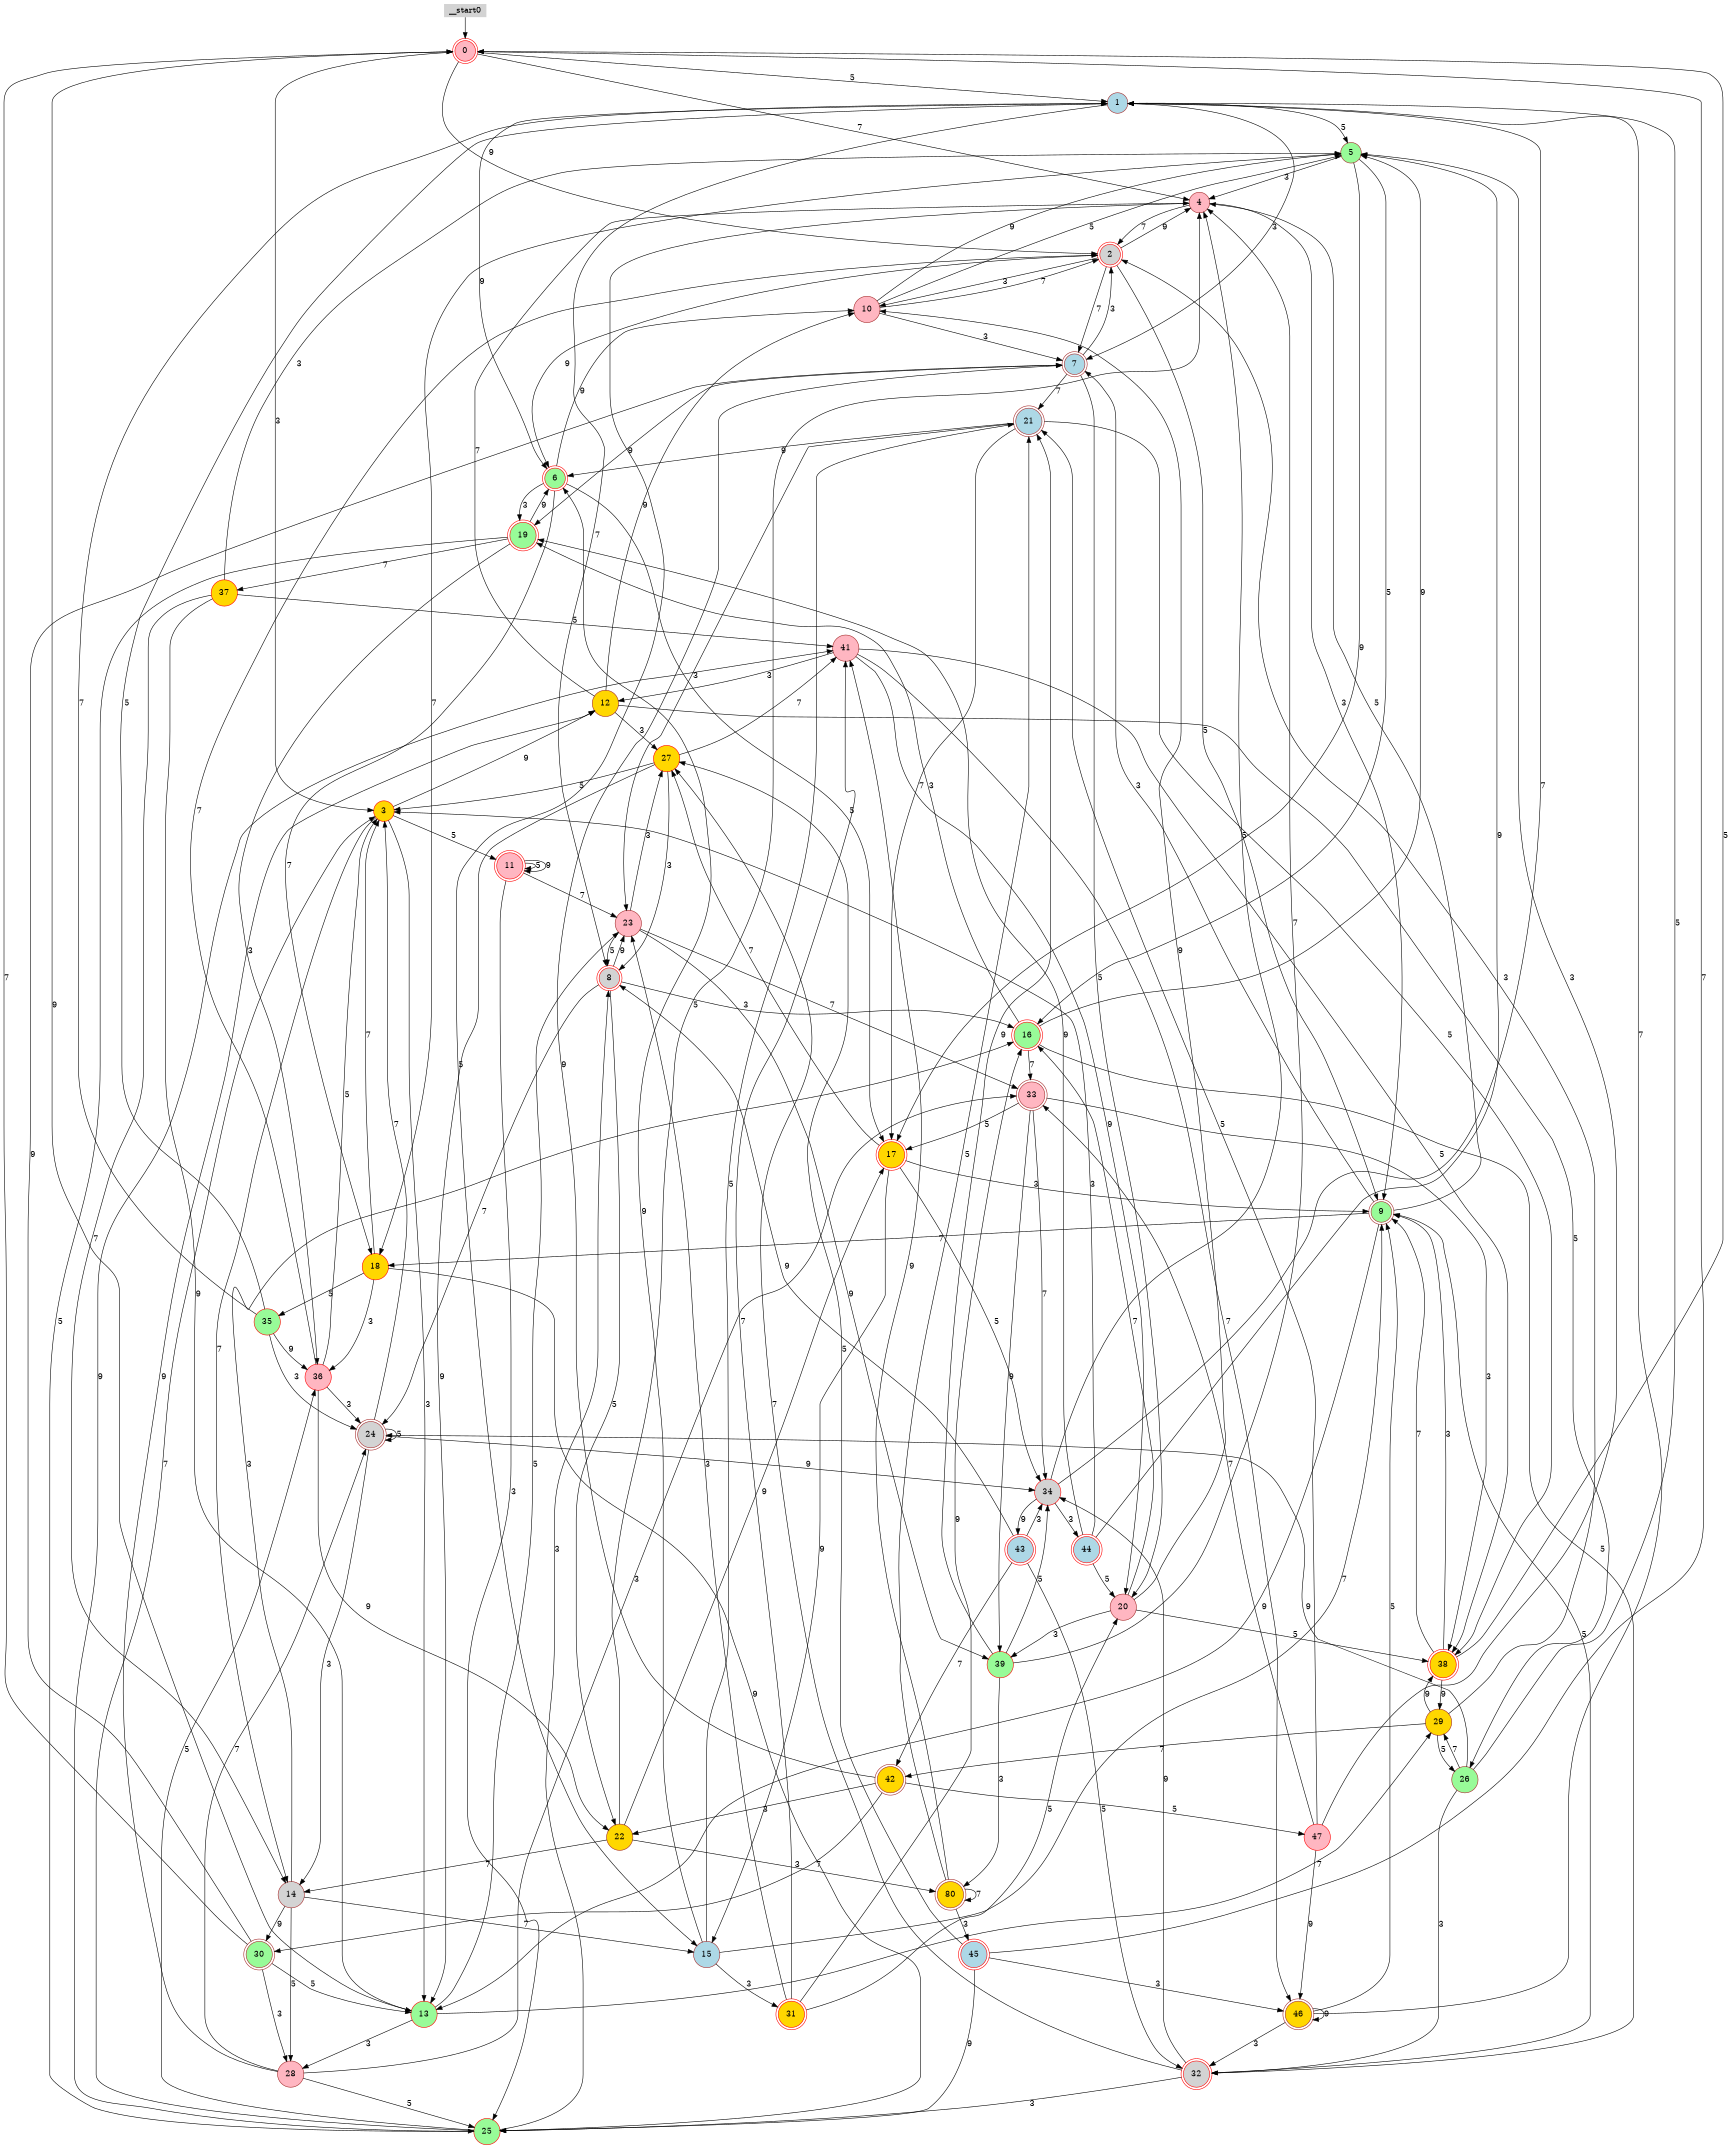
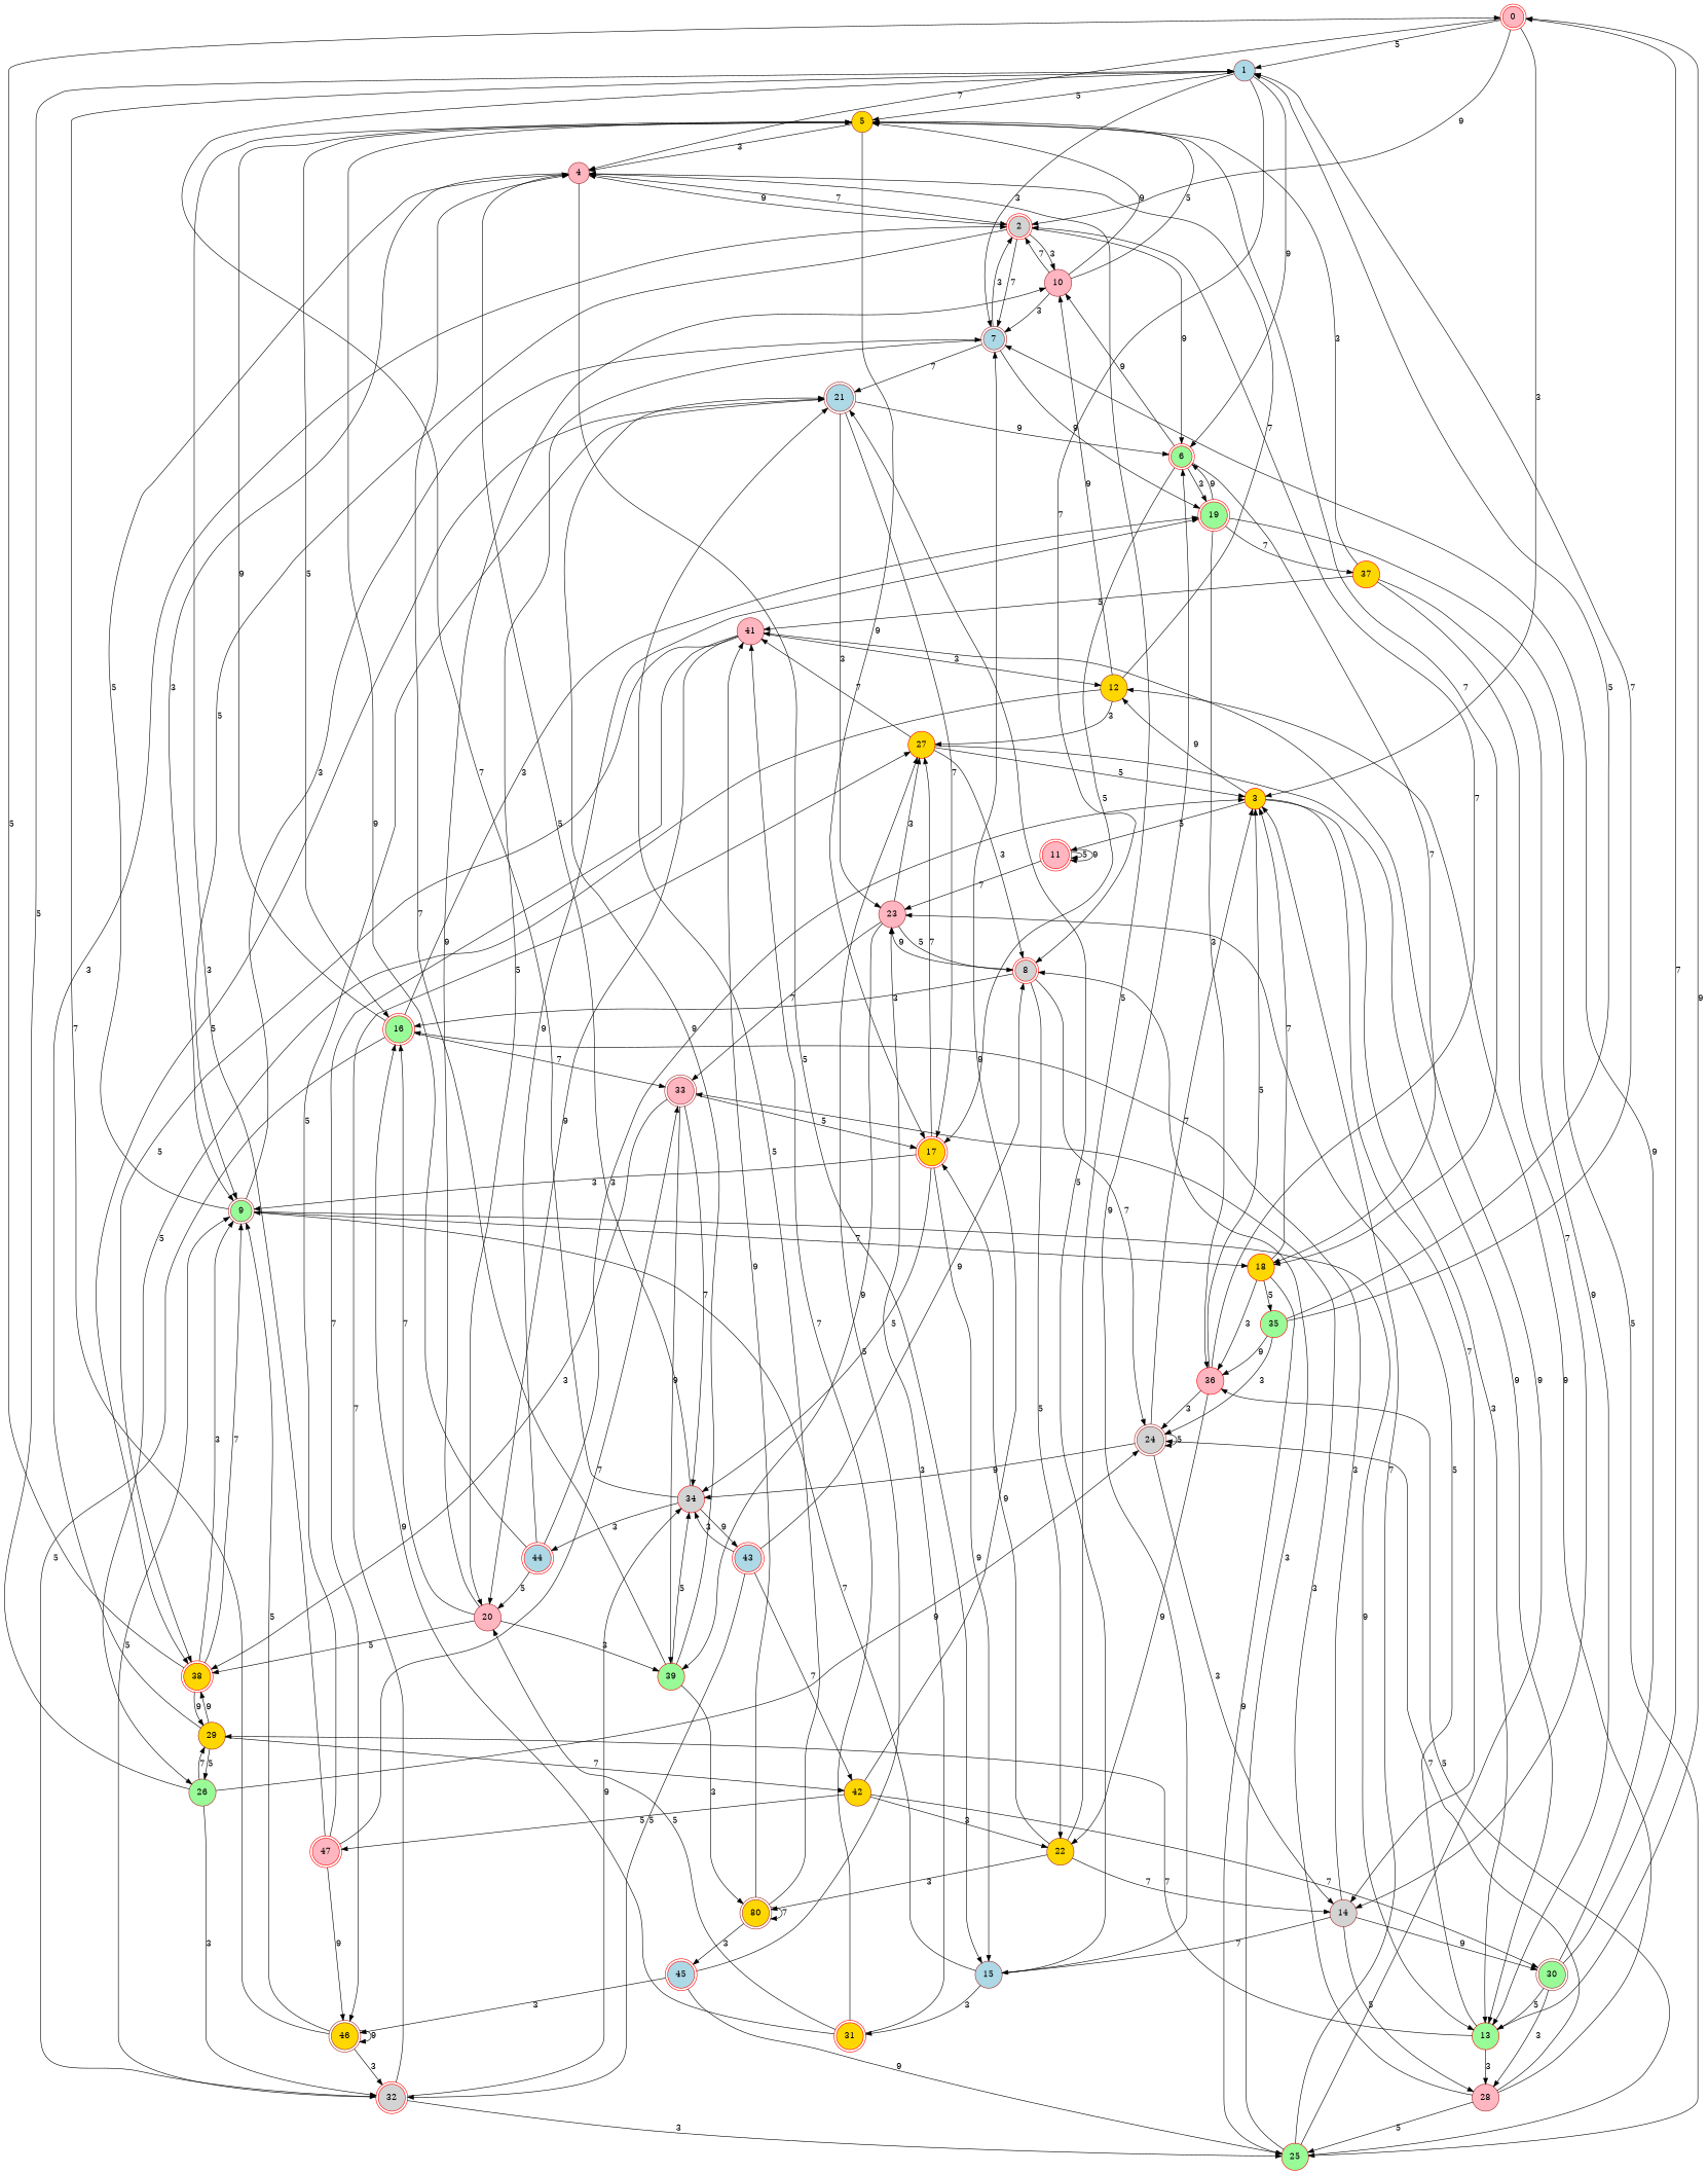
  digraph {
    node [color=red fillcolor=gold shape=circle style=filled]
    n1 [fillcolor=lightpink label=0 shape=doublecircle]
    n2 [color=brown fillcolor=lightblue label=1]
    n3 [fillcolor=lightgrey label=2 shape=doublecircle]
    n4 [label=3]
    n5 [color=brown fillcolor=lightpink label=4]
-   n6 [color=brown fillcolor=palegreen label=5]
+   n6 [color=brown label=5]
    n7 [fillcolor=palegreen label=6 shape=doublecircle]
    n8 [color=brown fillcolor=lightblue label=7 shape=doublecircle]
    n9 [fillcolor=lightgrey label=8 shape=doublecircle]
    n10 [color=brown fillcolor=palegreen label=9 shape=doublecircle]
    n11 [color=brown fillcolor=lightpink label=10]
    n12 [fillcolor=lightpink label=11 shape=doublecircle]
    n13 [color=brown label=12]
    n14 [fillcolor=palegreen label=13]
    n15 [color=brown fillcolor=lightgrey label=14]
    n16 [color=brown fillcolor=lightblue label=15]
    n17 [fillcolor=palegreen label=16 shape=doublecircle]
    n18 [label=17 shape=doublecircle]
    n19 [label=18]
    n20 [fillcolor=palegreen label=19 shape=doublecircle]
    n21 [color=brown fillcolor=lightpink label=20]
    n22 [color=brown fillcolor=lightblue label=21 shape=doublecircle]
    n23 [color=brown label=22]
    n24 [color=brown fillcolor=lightpink label=23]
    n25 [color=brown fillcolor=lightgrey label=24 shape=doublecircle]
    n26 [fillcolor=palegreen label=25]
    n27 [color=brown fillcolor=palegreen label=26]
    n28 [label=27]
    n29 [color=brown fillcolor=lightpink label=28]
    n30 [color=brown label=29]
    n31 [color=brown fillcolor=palegreen label=30 shape=doublecircle]
    n32 [label=31 shape=doublecircle]
    n33 [fillcolor=lightgrey label=32 shape=doublecircle]
    n34 [color=brown fillcolor=lightpink label=33 shape=doublecircle]
    n35 [fillcolor=lightgrey label=34]
    n36 [fillcolor=palegreen label=35]
    n37 [fillcolor=lightpink label=36]
    n38 [label=37]
    n39 [label=38 shape=doublecircle]
    n40 [fillcolor=palegreen label=39]
    n41 [color=brown label=80 shape=doublecircle]
    n42 [color=brown fillcolor=lightpink label=41]
-   n43 [color=brown label=42 shape=doublecircle]
+   n43 [color=brown label=42]
    n44 [fillcolor=lightblue label=43 shape=doublecircle]
    n45 [fillcolor=lightblue label=44 shape=doublecircle]
    n46 [fillcolor=lightblue label=45 shape=doublecircle]
    n47 [color=brown label=46 shape=doublecircle]
-   n48 [fillcolor=lightpink label=47]
-   __start0 [fillcolor=lightgrey height=0 shape=none width=0]
+   n48 [fillcolor=lightpink label=47 shape=doublecircle]
    n1 -> n2 [label=5]
    n1 -> n3 [label=9]
    n1 -> n4 [label=3]
    n1 -> n5 [label=7]
    n2 -> n6 [label=5]
    n2 -> n7 [label=9]
    n2 -> n8 [label=3]
    n2 -> n9 [label=7]
    n3 -> n5 [label=9]
    n3 -> n7 [label=9]
    n3 -> n8 [label=7]
    n3 -> n10 [label=5]
    n3 -> n11 [label=3]
    n4 -> n12 [label=5]
    n4 -> n13 [label=9]
    n4 -> n14 [label=3]
    n4 -> n15 [label=7]
    n5 -> n3 [label=7]
    n5 -> n10 [label=3]
    n5 -> n16 [label=5]
    n6 -> n5 [label=3]
    n6 -> n17 [label=5]
    n6 -> n18 [label=9]
    n6 -> n19 [label=7]
    n7 -> n11 [label=9]
    n7 -> n18 [label=5]
    n7 -> n19 [label=7]
    n7 -> n20 [label=3]
    n8 -> n3 [label=3]
    n8 -> n20 [label=9]
    n8 -> n21 [label=5]
    n8 -> n22 [label=7]
    n9 -> n17 [label=3]
    n9 -> n23 [label=5]
    n9 -> n24 [label=9]
    n9 -> n25 [label=7]
    n10 -> n5 [label=5]
    n10 -> n8 [label=3]
    n10 -> n14 [label=9]
    n10 -> n19 [label=7]
    n11 -> n3 [label=7]
    n11 -> n6 [label=5]
    n11 -> n6 [label=9]
    n11 -> n8 [label=3]
    n12 -> n12 [label=5]
    n12 -> n12 [label=9]
    n12 -> n24 [label=7]
-   n12 -> n26 [label=3]
    n13 -> n5 [label=7]
    n13 -> n11 [label=9]
    n13 -> n27 [label=5]
    n13 -> n28 [label=3]
    n14 -> n1 [label=9]
    n14 -> n24 [label=5]
    n14 -> n29 [label=3]
    n14 -> n30 [label=7]
    n15 -> n16 [label=7]
    n15 -> n17 [label=3]
    n15 -> n29 [label=5]
    n15 -> n31 [label=9]
    n16 -> n7 [label=9]
    n16 -> n10 [label=7]
    n16 -> n22 [label=5]
    n16 -> n32 [label=3]
    n17 -> n6 [label=9]
    n17 -> n20 [label=3]
    n17 -> n33 [label=5]
    n17 -> n34 [label=7]
    n18 -> n10 [label=3]
    n18 -> n16 [label=9]
    n18 -> n28 [label=7]
    n18 -> n35 [label=5]
    n19 -> n4 [label=7]
    n19 -> n26 [label=9]
    n19 -> n36 [label=5]
    n19 -> n37 [label=3]
    n20 -> n7 [label=9]
    n20 -> n26 [label=5]
    n20 -> n37 [label=3]
    n20 -> n38 [label=7]
    n21 -> n11 [label=9]
    n21 -> n17 [label=7]
    n21 -> n39 [label=5]
    n21 -> n40 [label=3]
    n22 -> n7 [label=9]
    n22 -> n18 [label=7]
    n22 -> n24 [label=3]
    n22 -> n39 [label=5]
    n23 -> n5 [label=5]
    n23 -> n15 [label=7]
    n23 -> n18 [label=9]
    n23 -> n41 [label=3]
    n24 -> n9 [label=5]
    n24 -> n28 [label=3]
    n24 -> n34 [label=7]
    n24 -> n40 [label=9]
    n25 -> n4 [label=7]
    n25 -> n15 [label=3]
    n25 -> n25 [label=5]
    n25 -> n35 [label=9]
    n26 -> n4 [label=7]
    n26 -> n9 [label=3]
    n26 -> n37 [label=5]
    n26 -> n42 [label=9]
    n27 -> n2 [label=5]
    n27 -> n25 [label=9]
    n27 -> n30 [label=7]
    n27 -> n33 [label=3]
    n28 -> n4 [label=5]
    n28 -> n9 [label=3]
    n28 -> n14 [label=9]
    n28 -> n42 [label=7]
    n29 -> n13 [label=9]
    n29 -> n25 [label=7]
    n29 -> n26 [label=5]
    n29 -> n34 [label=3]
    n30 -> n3 [label=3]
    n30 -> n27 [label=5]
    n30 -> n39 [label=9]
    n30 -> n43 [label=7]
    n31 -> n1 [label=7]
    n31 -> n8 [label=9]
    n31 -> n14 [label=5]
    n31 -> n29 [label=3]
    n32 -> n17 [label=9]
    n32 -> n21 [label=5]
    n32 -> n24 [label=3]
    n32 -> n42 [label=7]
    n33 -> n10 [label=5]
    n33 -> n26 [label=3]
    n33 -> n28 [label=7]
    n33 -> n35 [label=9]
    n34 -> n18 [label=5]
    n34 -> n35 [label=7]
    n34 -> n39 [label=3]
    n34 -> n40 [label=9]
    n35 -> n2 [label=7]
    n35 -> n5 [label=5]
    n35 -> n44 [label=9]
    n35 -> n45 [label=3]
    n36 -> n2 [label=5]
    n36 -> n2 [label=7]
    n36 -> n25 [label=3]
    n36 -> n37 [label=9]
    n37 -> n3 [label=7]
    n37 -> n4 [label=5]
    n37 -> n23 [label=9]
    n37 -> n25 [label=3]
    n38 -> n6 [label=3]
    n38 -> n14 [label=9]
    n38 -> n15 [label=7]
    n38 -> n42 [label=5]
    n39 -> n1 [label=5]
    n39 -> n10 [label=3]
    n39 -> n10 [label=7]
    n39 -> n30 [label=9]
    n40 -> n5 [label=7]
    n40 -> n22 [label=9]
    n40 -> n35 [label=5]
    n40 -> n41 [label=3]
    n41 -> n22 [label=5]
    n41 -> n41 [label=7]
    n41 -> n42 [label=9]
    n41 -> n46 [label=3]
    n42 -> n13 [label=3]
    n42 -> n21 [label=9]
    n42 -> n39 [label=5]
    n42 -> n47 [label=7]
    n43 -> n8 [label=9]
    n43 -> n23 [label=3]
    n43 -> n31 [label=7]
    n43 -> n48 [label=5]
    n44 -> n9 [label=9]
    n44 -> n33 [label=5]
    n44 -> n35 [label=3]
    n44 -> n43 [label=7]
    n45 -> n4 [label=3]
    n45 -> n6 [label=9]
    n45 -> n20 [label=9]
    n45 -> n21 [label=5]
-   n46 -> n1 [label=7]
    n46 -> n26 [label=9]
    n46 -> n28 [label=5]
    n46 -> n47 [label=3]
    n47 -> n2 [label=7]
    n47 -> n10 [label=5]
    n47 -> n33 [label=3]
    n47 -> n47 [label=9]
    n48 -> n6 [label=3]
    n48 -> n22 [label=5]
    n48 -> n34 [label=7]
    n48 -> n47 [label=9]
-   __start0 -> n1
  }
